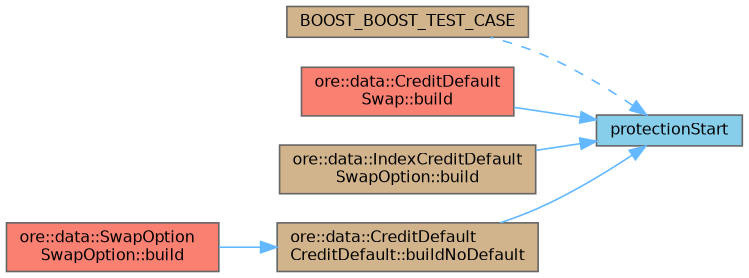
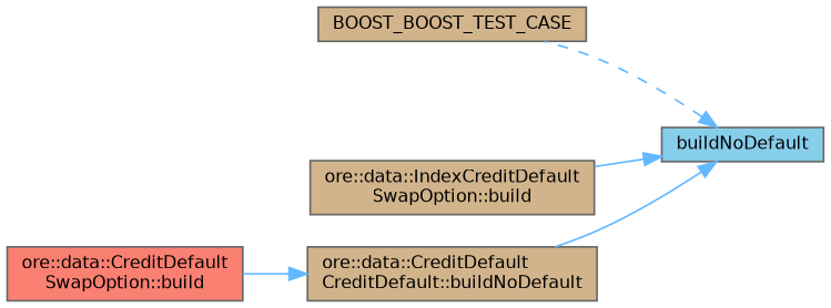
  digraph {
    rankdir=RL
    node [color=grey40 fillcolor=tan fontname=Helvetica fontsize=10 shape=box style=filled]
    edge [color=steelblue1 dir=back fontname=Helvetica fontsize=10 labelfontname=Helvetica labelfontsize=10 style=solid]
-   n1 [color=gray40 fillcolor=skyblue fontcolor=black height=0.2 label=protectionStart width=0.4]
+   n1 [color=gray40 fillcolor=skyblue fontcolor=black height=0.2 label=buildNoDefault width=0.4]
    n2 [height=0.2 label=BOOST_BOOST_TEST_CASE width=0.4]
-   n3 [fillcolor=salmon height=0.2 label="ore::data::CreditDefault\lSwap::build" width=0.4]
    n4 [height=0.2 label="ore::data::IndexCreditDefault\lSwapOption::build" width=0.4]
    n5 [height=0.2 label="ore::data::CreditDefault\lCreditDefault::buildNoDefault" width=0.4]
-   n6 [fillcolor=salmon height=0.2 label="ore::data::SwapOption\lSwapOption::build" width=0.4]
+   n6 [fillcolor=salmon height=0.2 label="ore::data::CreditDefault\lSwapOption::build" width=0.4]
    n1 -> n2 [style=dashed]
-   n1 -> n3
    n1 -> n4
    n1 -> n5
    n5 -> n6
  }
